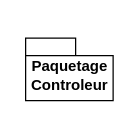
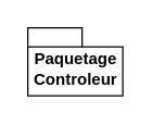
  <mxCell id="0" />
  <mxCell id="1" parent="0" />
- <mxCell id="2" value="Paquetage&lt;br&gt;Controleur" style="shape=folder;fontStyle=1;spacingTop=10;tabWidth=40;tabHeight=14;tabPosition=left;html=1;" vertex="1" parent="1"><mxGeometry x="20" y="30" width="70" height="50" as="geometry" /></mxCell>
+ <mxCell id="2" value="Paquetage&lt;br&gt;Controleur" style="shape=folder;fontStyle=1;spacingTop=10;tabWidth=40;tabHeight=14;tabPosition=left;html=1;" vertex="1" parent="1"><mxGeometry x="20" y="20" width="70" height="50" as="geometry" /></mxCell>
